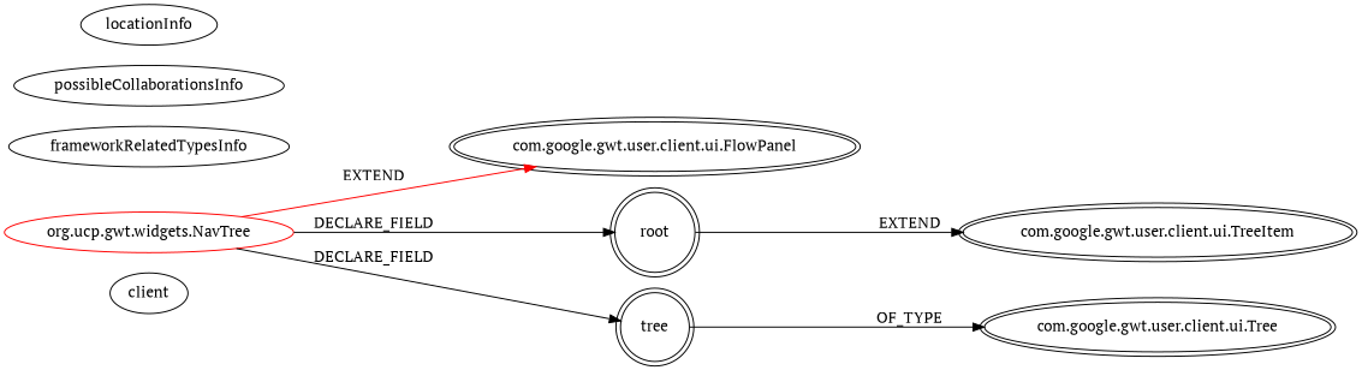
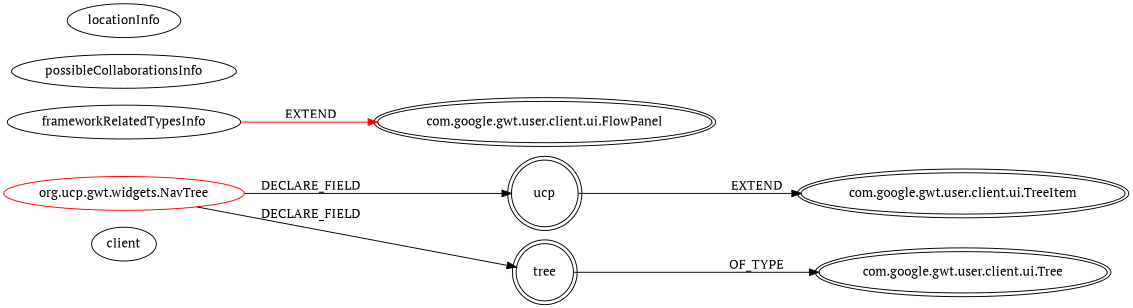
  digraph {
    fontname="PT Serif"
    rankdir=LR
    node [fontname="PT Serif" isFrameworkType=true]
    edge [fontname="PT Serif"]
    n1 [category=extension_graph graphId=2964 isAnonymous=false label=client possibleRelation=false isFrameworkType=""]
    frameworkRelatedTypesInfo [0="com.google.gwt.user.client.ui.FlowPanel" isFrameworkType=""]
    possibleCollaborationsInfo [isFrameworkType=""]
    locationInfo [contextSignature=NavTree filePath="/hmiguellima-ugat/ugat-master/src/org/ucp/gwt/widgets/NavTree.java" graphId=2964 projectName="hmiguellima-ugat" isFrameworkType=""]
    n5 [color=red isFrameworkType=false label="org.ucp.gwt.widgets.NavTree" vertexType=ROOT_CLIENT_CLASS_DECLARATION]
    n6 [label="com.google.gwt.user.client.ui.FlowPanel" peripheries=2 vertexType=FRAMEWORK_CLASS_TYPE]
-   n7 [label=root peripheries=2 shape=circle vertexType=FIELD_DECLARATION]
+   n7 [label=ucp peripheries=2 shape=circle vertexType=FIELD_DECLARATION]
    n8 [label=tree peripheries=2 shape=circle vertexType=FIELD_DECLARATION]
    n9 [label="com.google.gwt.user.client.ui.TreeItem" peripheries=2 vertexType=FRAMEWORK_CLASS_TYPE]
    n10 [label="com.google.gwt.user.client.ui.Tree" peripheries=2 vertexType=FRAMEWORK_CLASS_TYPE]
-   n5 -> n6 [color=red label=EXTEND]
+   frameworkRelatedTypesInfo -> n6 [color=red label=EXTEND]
    n5 -> n7 [label=DECLARE_FIELD]
    n5 -> n8 [label=DECLARE_FIELD]
    n7 -> n9 [label=EXTEND]
    n8 -> n10 [label=OF_TYPE]
  }
